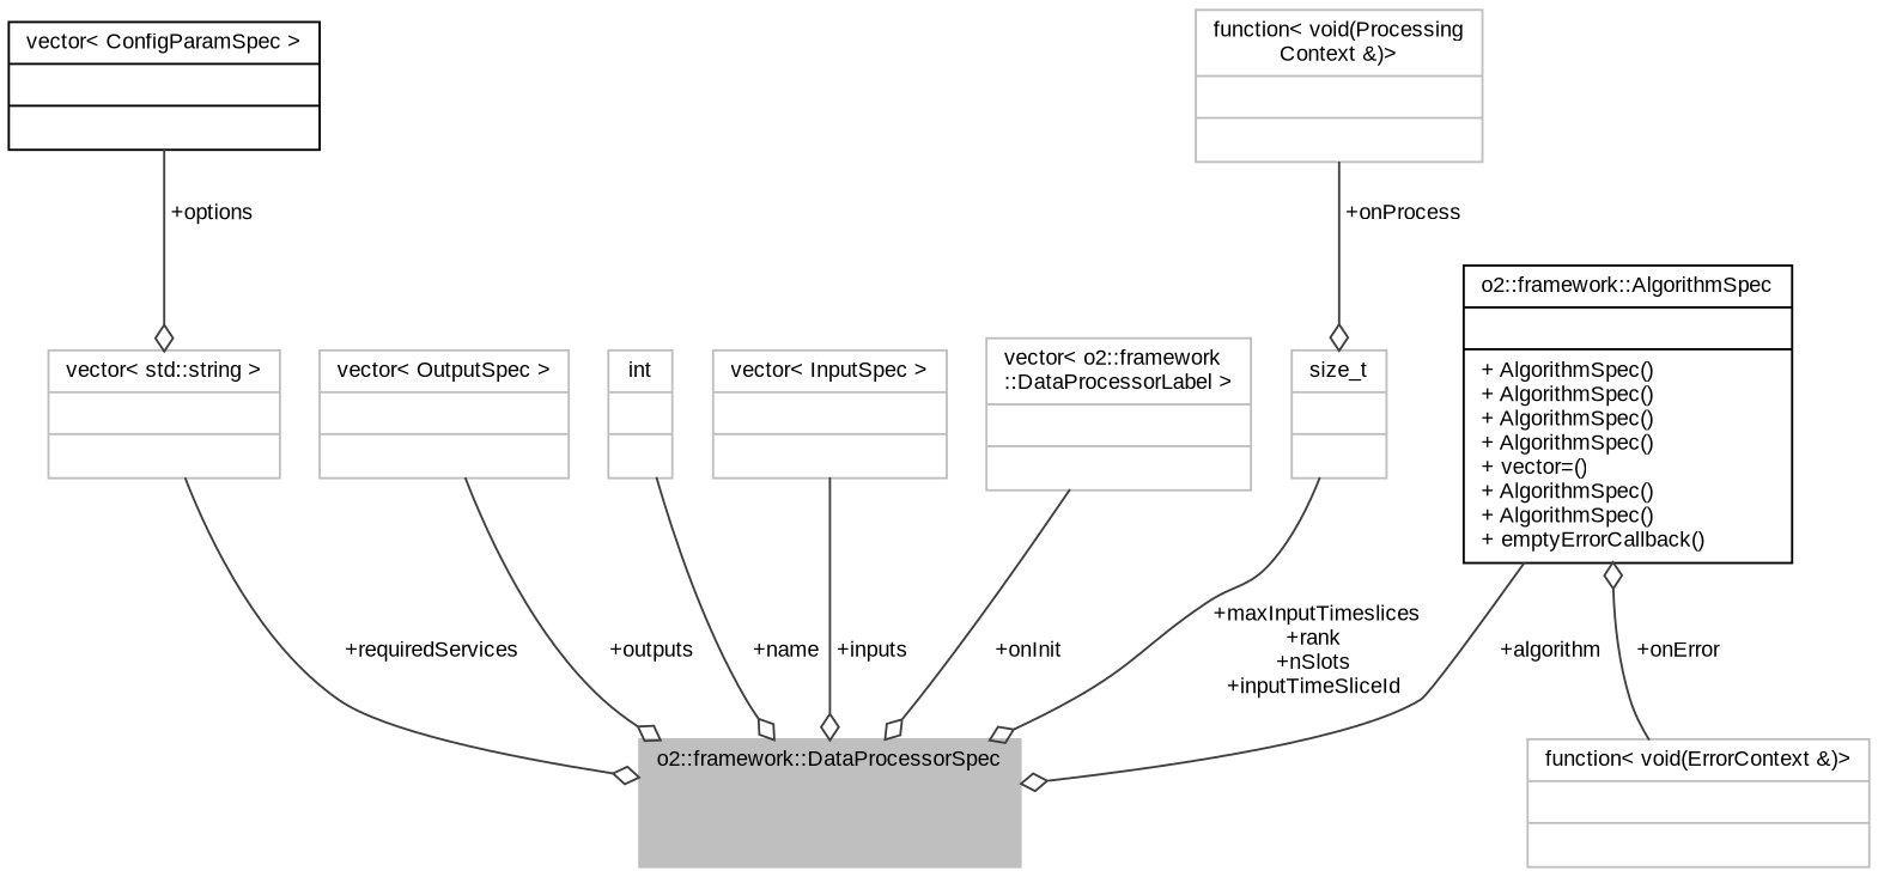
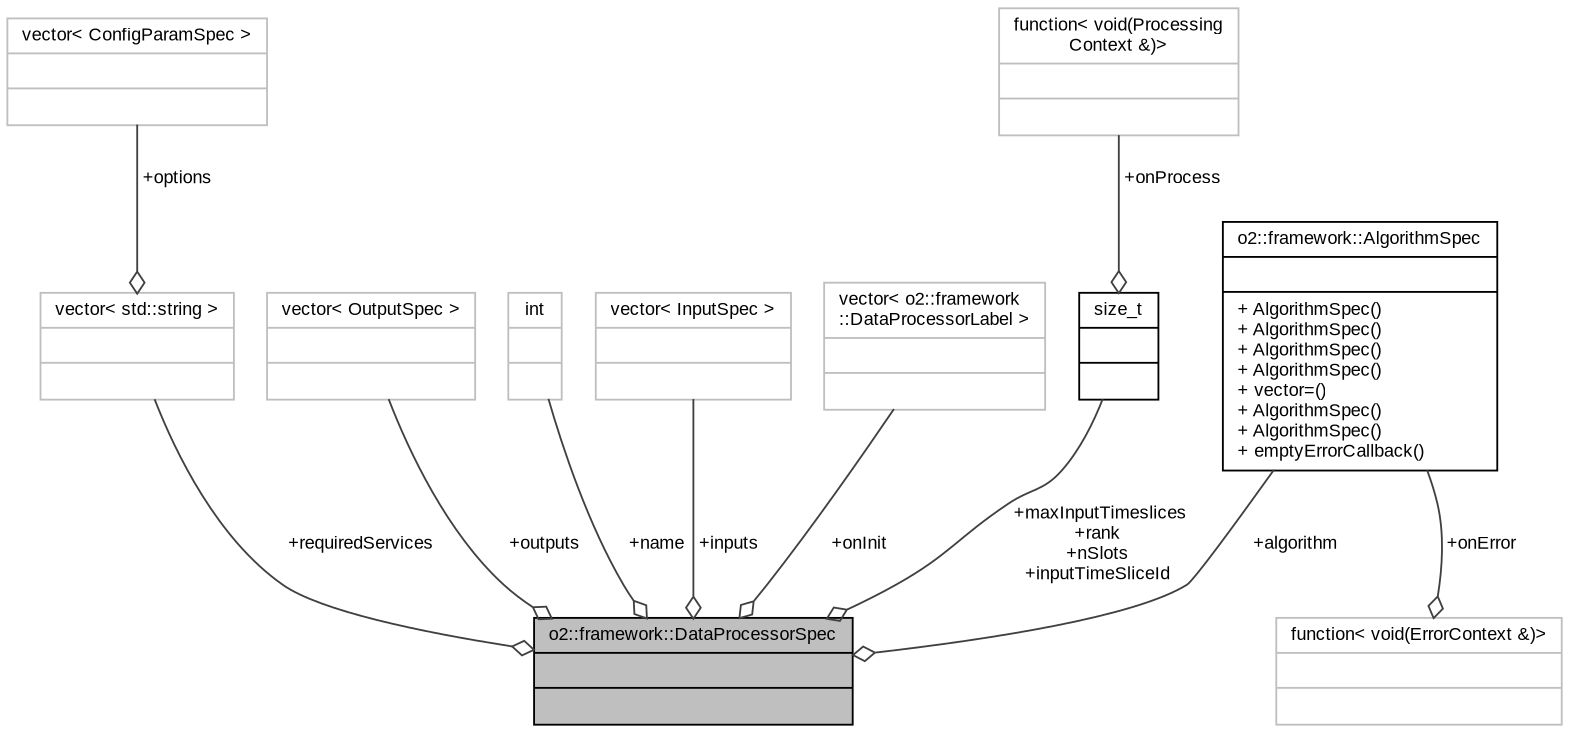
  digraph {
    fontname="Liberation Sans"
    node [color=grey75 fontname="Liberation Sans" fontsize=10 shape=record]
    edge [arrowhead=odiamond color=grey25 fontname="Liberation Sans" fontsize=10 labelfontname=Helvetica labelfontsize=10 style=solid]
-   n1 [fillcolor=grey75 fontcolor=black height=0.2 label="{o2::framework::DataProcessorSpec\n||}" style=filled width=0.4]
+   n1 [color=black fillcolor=grey75 fontcolor=black height=0.2 label="{o2::framework::DataProcessorSpec\n||}" style=filled width=0.4]
    n2 [height=0.2 label="{vector\< InputSpec \>\n||}" width=0.4]
    n3 [height=0.2 label="{vector\< o2::framework\l::DataProcessorLabel \>\n||}" width=0.4]
    n4 [height=0.2 label="{vector\< std::string \>\n||}" width=0.4]
    n5 [height=0.2 label="{vector\< OutputSpec \>\n||}" width=0.4]
    n6 [height=0.2 label="{int\n||}" width=0.4]
-   n7 [color=black height=0.2 label="{vector\< ConfigParamSpec \>\n||}" width=0.4]
+   n7 [height=0.2 label="{vector\< ConfigParamSpec \>\n||}" width=0.4]
    n8 [color=black height=0.2 label="{o2::framework::AlgorithmSpec\n||+ AlgorithmSpec()\l+ AlgorithmSpec()\l+ AlgorithmSpec()\l+ AlgorithmSpec()\l+ vector=()\l+ AlgorithmSpec()\l+ AlgorithmSpec()\l+ emptyErrorCallback()\l}" width=0.4]
    n9 [height=0.2 label="{function\< void(ErrorContext &)\>\n||}" width=0.4]
    n10 [height=0.2 label="{function\< void(Processing\lContext &)\>\n||}" width=0.4]
-   n11 [height=0.2 label="{size_t\n||}" width=0.4]
+   n11 [color=black height=0.2 label="{size_t\n||}" width=0.4]
    n2 -> n1 [label=" +inputs"]
    n3 -> n1 [label=" +onInit"]
    n4 -> n1 [label=" +requiredServices"]
    n5 -> n1 [label=" +outputs"]
    n6 -> n1 [label=" +name"]
    n7 -> n4 [label=" +options"]
    n8 -> n1 [label=" +algorithm"]
-   n9 -> n8 [label=" +onError"]
+   n8 -> n9 [label=" +onError"]
    n10 -> n11 [label=" +onProcess"]
    n11 -> n1 [label=" +maxInputTimeslices\n+rank\n+nSlots\n+inputTimeSliceId"]
  }
